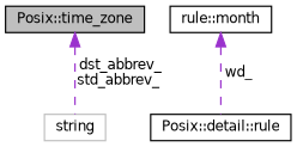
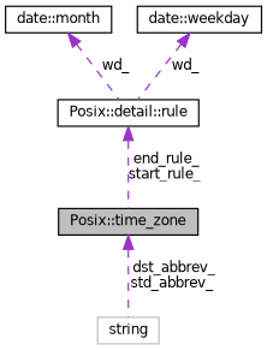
  digraph {
    node [color=black fillcolor=white fontname=Helvetica fontsize=10 shape=record style=filled]
    edge [color=darkorchid3 dir=back fontname=Helvetica fontsize=10 labelfontname=Helvetica labelfontsize=10 style=dashed]
    n1 [fillcolor=grey75 fontcolor=black height=0.2 label="Posix::time_zone" width=0.4]
    n2 [color=grey75 height=0.2 label=string width=0.4]
    n3 [height=0.2 label="Posix::detail::rule" width=0.4]
-   n4 [height=0.2 label="rule::month" width=0.4]
+   n4 [height=0.2 label="date::month" width=0.4]
+   n5 [height=0.2 label="date::weekday" width=0.4]
    n1 -> n2 [label=" dst_abbrev_\nstd_abbrev_"]
+   n3 -> n1 [label=" end_rule_\nstart_rule_"]
    n4 -> n3 [label=" wd_"]
+   n5 -> n3 [label=" wd_"]
  }
